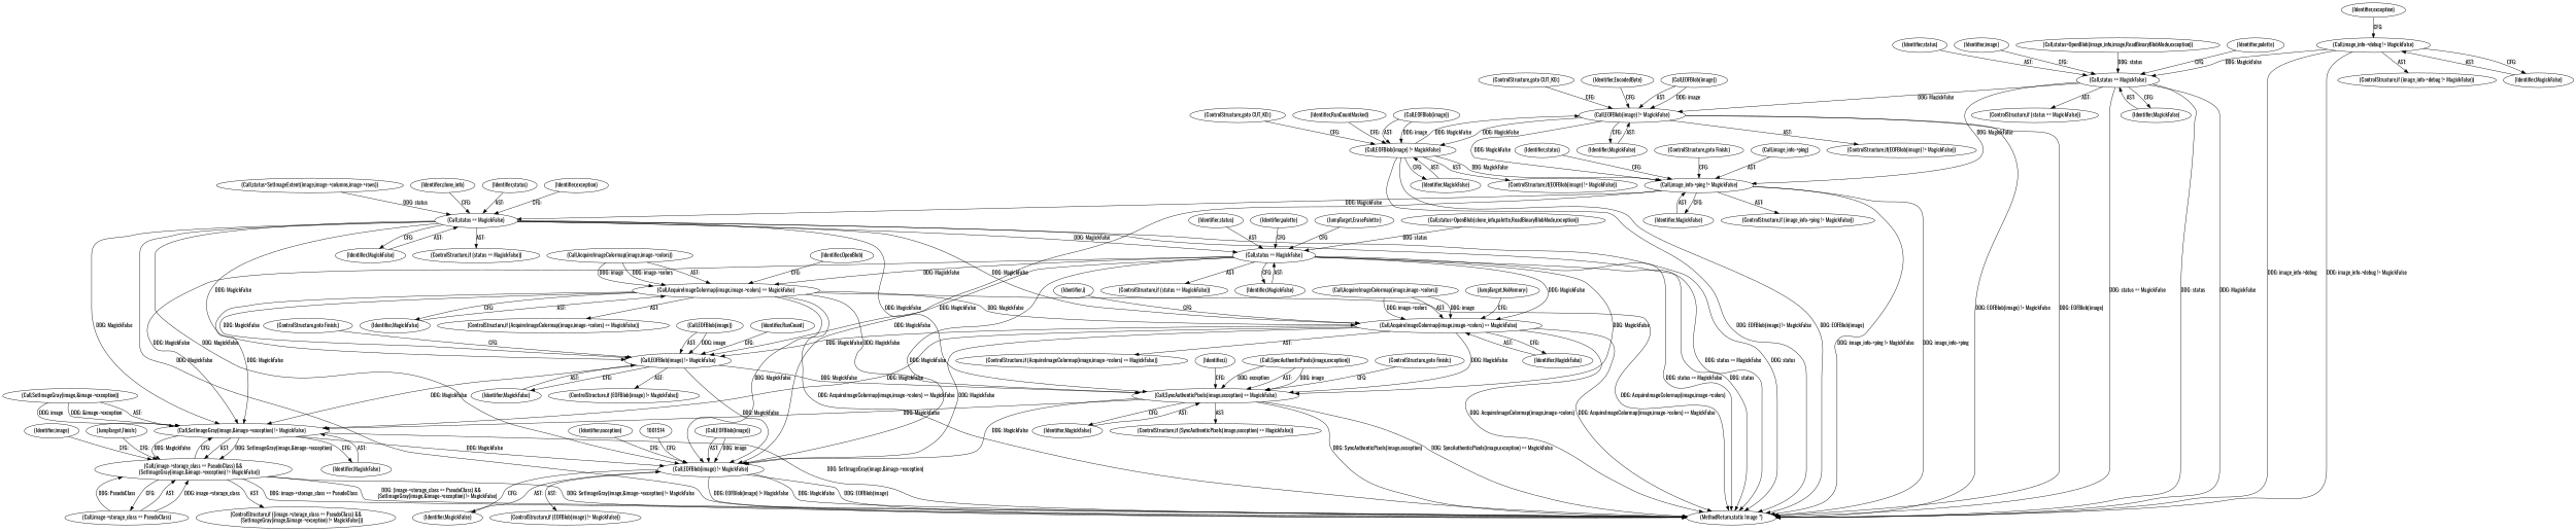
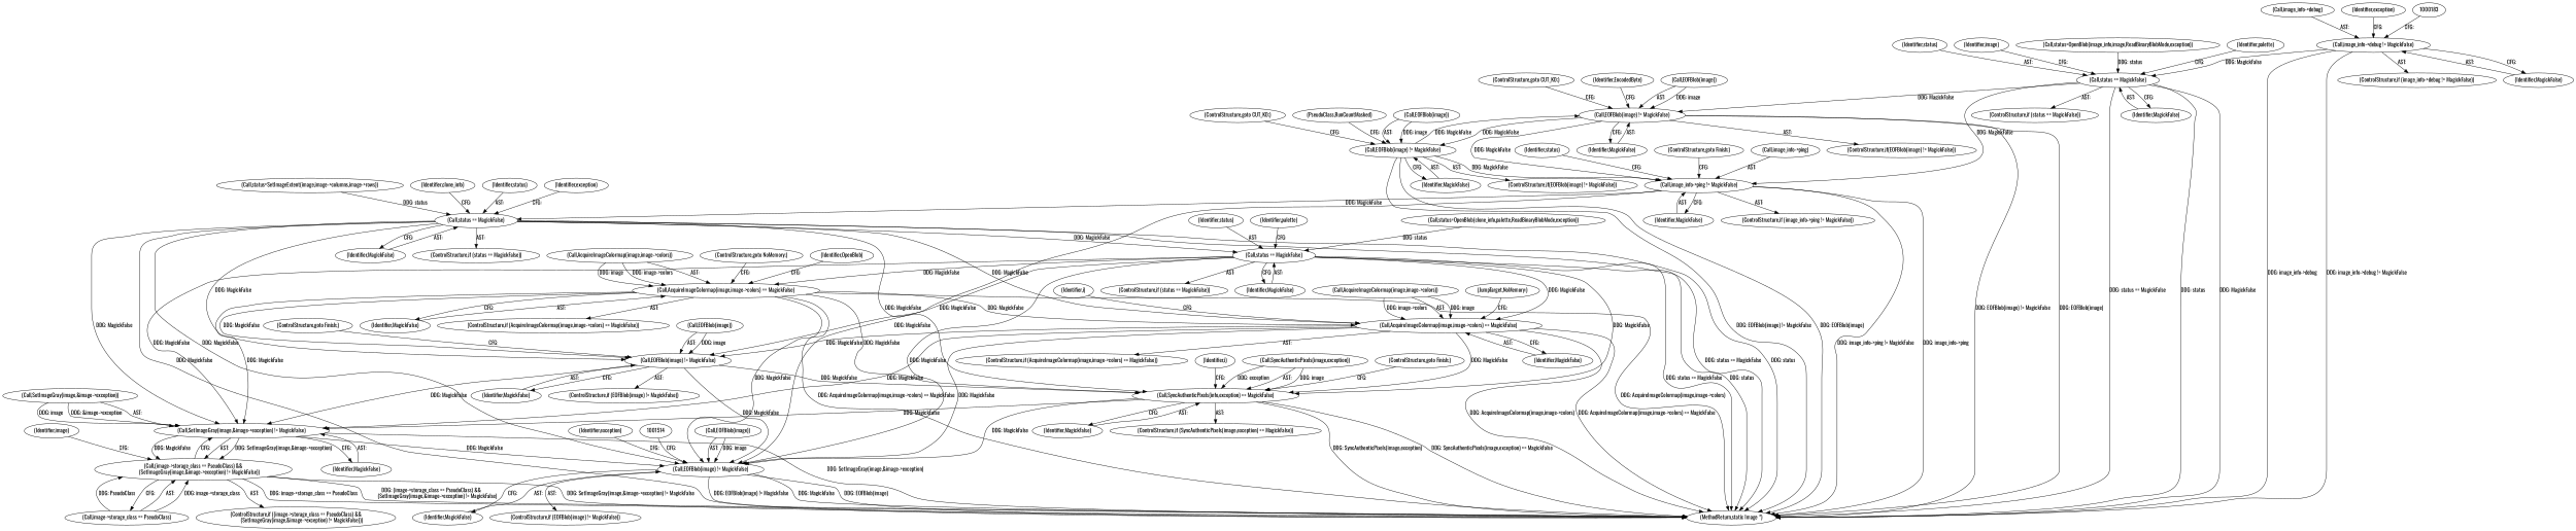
  digraph {
    fontname=Oswald
    node [fontname=Oswald]
    edge [fontname=Oswald]
    n1 [label="(Call,image_info->debug != MagickFalse)"]
    n2 [label="(Call,status == MagickFalse)"]
    n3 [label="(MethodReturn,static Image *)"]
    n4 [label="(Identifier,MagickFalse)"]
    n5 [label="(ControlStructure,if (image_info->debug != MagickFalse))"]
    n6 [label="(Call,EOFBlob(image) != MagickFalse)"]
    n7 [label="(Call,image_info->ping != MagickFalse)"]
    n8 [label="(ControlStructure,if (status == MagickFalse))"]
    n9 [label="(Identifier,MagickFalse)"]
    n10 [label="(Call,EOFBlob(image) != MagickFalse)"]
    n11 [label="(Identifier,MagickFalse)"]
    n12 [label="(ControlStructure,if(EOFBlob(image) != MagickFalse))"]
    n13 [label="(Call,status == MagickFalse)"]
    n14 [label="(Call,EOFBlob(image) != MagickFalse)"]
    n15 [label="(Identifier,MagickFalse)"]
    n16 [label="(ControlStructure,if (image_info->ping != MagickFalse))"]
    n17 [label="(Identifier,MagickFalse)"]
    n18 [label="(ControlStructure,if(EOFBlob(image) != MagickFalse))"]
    n19 [label="(Call,status == MagickFalse)"]
    n20 [label="(Call,AcquireImageColormap(image,image->colors) == MagickFalse)"]
    n21 [label="(Call,EOFBlob(image) != MagickFalse)"]
    n22 [label="(Call,SetImageGray(image,&image->exception) != MagickFalse)"]
-   n23 [label="(Call,SyncAuthenticPixels(image,exception) == MagickFalse)"]
+   n23 [label="(Call,SyncAuthenticPixels(info,exception) == MagickFalse)"]
    n24 [label="(Identifier,MagickFalse)"]
    n25 [label="(ControlStructure,if (status == MagickFalse))"]
    n26 [label="(Identifier,MagickFalse)"]
    n27 [label="(ControlStructure,if (EOFBlob(image) != MagickFalse))"]
    n28 [label="(Call,AcquireImageColormap(image,image->colors) == MagickFalse)"]
    n29 [label="(ControlStructure,if (status == MagickFalse))"]
    n30 [label="(Identifier,MagickFalse)"]
    n31 [label="(Identifier,MagickFalse)"]
    n32 [label="(ControlStructure,if (AcquireImageColormap(image,image->colors) == MagickFalse))"]
    n33 [label="(Identifier,MagickFalse)"]
    n34 [label="(ControlStructure,if (EOFBlob(image) != MagickFalse))"]
    n35 [label="(Call,(image->storage_class == PseudoClass) &&\n          (SetImageGray(image,&image->exception) != MagickFalse))"]
    n36 [label="(Identifier,MagickFalse)"]
    n37 [label="(Identifier,MagickFalse)"]
    n38 [label="(ControlStructure,if (SyncAuthenticPixels(image,exception) == MagickFalse))"]
    n39 [label="(Identifier,MagickFalse)"]
    n40 [label="(ControlStructure,if (AcquireImageColormap(image,image->colors) == MagickFalse))"]
    n41 [label="(Call,image->storage_class == PseudoClass)"]
    n42 [label="(ControlStructure,if ((image->storage_class == PseudoClass) &&\n          (SetImageGray(image,&image->exception) != MagickFalse)))"]
    n43 [label="(Identifier,status)"]
-   n44 [label="(JumpTarget,ErasePalette:)"]
    n45 [label="(Identifier,i)"]
    n46 [label="(Call,status=OpenBlob(clone_info,palette,ReadBinaryBlobMode,exception))"]
+   n47 [label="(ControlStructure,goto NoMemory;)"]
    n48 [label="(Identifier,i)"]
    n49 [label="(ControlStructure,goto CUT_KO;)"]
    n50 [label="(Call,AcquireImageColormap(image,image->colors))"]
    n51 [label="(Call,EOFBlob(image))"]
    n52 [label="(Identifier,exception)"]
    n53 [label="(ControlStructure,goto CUT_KO;)"]
+   n54 [label="(Call,image_info->debug)"]
    n55 [label="(Identifier,exception)"]
-   n56 [label="(Identifier,RunCount)"]
    n57 [label="(Identifier,status)"]
    n58 [label="(Identifier,image)"]
    n59 [label="(Call,image_info->ping)"]
-   n60 [label="(JumpTarget,Finish:)"]
    n61 [label="(Call,status=SetImageExtent(image,image->columns,image->rows))"]
    n62 [label="(Identifier,status)"]
    n63 [label="(JumpTarget,NoMemory:)"]
    n64 [label="(Call,EOFBlob(image))"]
    n65 [label="(Identifier,exception)"]
    n66 [label="(Identifier,status)"]
    n67 [label="(ControlStructure,goto Finish;)"]
    n68 [label="(Identifier,OpenBlob)"]
-   n69 [label="(Identifier,RunCountMasked)"]
+   n69 [label="(PseudoClass,RunCountMasked)"]
    n70 [label="(Identifier,EncodedByte)"]
    n71 [label="(Call,EOFBlob(image))"]
    n72 [label="(Call,SetImageGray(image,&image->exception))"]
    n73 [label="(Call,EOFBlob(image))"]
    n74 [label="(ControlStructure,goto Finish;)"]
    n75 [label="(Identifier,palette)"]
    n76 [label="(Call,SyncAuthenticPixels(image,exception))"]
    n77 [label="(Call,AcquireImageColormap(image,image->colors))"]
    n78 [label="(Identifier,clone_info)"]
    n79 [label="(Identifier,image)"]
    n80 [label="(Call,status=OpenBlob(image_info,image,ReadBinaryBlobMode,exception))"]
    n81 [label="(ControlStructure,goto Finish;)"]
    n82 [label="(Identifier,palette)"]
+   1000183
    1001514
    n1 -> n2 [label="DDG: MagickFalse"]
    n1 -> n3 [label="DDG: image_info->debug"]
    n1 -> n3 [label="DDG: image_info->debug != MagickFalse"]
    n1 -> n4 [label="CFG: "]
    n1 -> n5 [label="AST: "]
    n2 -> n3 [label="DDG: status"]
    n2 -> n3 [label="DDG: MagickFalse"]
    n2 -> n3 [label="DDG: status == MagickFalse"]
    n2 -> n6 [label="DDG: MagickFalse"]
    n2 -> n7 [label="DDG: MagickFalse"]
    n2 -> n8 [label="AST: "]
    n2 -> n9 [label="CFG: "]
    n4 -> n1 [label="AST: "]
    n6 -> n3 [label="DDG: EOFBlob(image) != MagickFalse"]
    n6 -> n3 [label="DDG: EOFBlob(image)"]
    n6 -> n7 [label="DDG: MagickFalse"]
    n6 -> n10 [label="DDG: MagickFalse"]
    n6 -> n11 [label="CFG: "]
    n6 -> n12 [label="AST: "]
    n7 -> n3 [label="DDG: image_info->ping != MagickFalse"]
    n7 -> n3 [label="DDG: image_info->ping"]
    n7 -> n13 [label="DDG: MagickFalse"]
    n7 -> n14 [label="DDG: MagickFalse"]
    n7 -> n15 [label="CFG: "]
    n7 -> n16 [label="AST: "]
    n9 -> n2 [label="AST: "]
    n10 -> n3 [label="DDG: EOFBlob(image) != MagickFalse"]
    n10 -> n3 [label="DDG: EOFBlob(image)"]
    n10 -> n6 [label="DDG: MagickFalse"]
    n10 -> n7 [label="DDG: MagickFalse"]
    n10 -> n17 [label="CFG: "]
    n10 -> n18 [label="AST: "]
    n11 -> n6 [label="AST: "]
    n13 -> n3 [label="DDG: MagickFalse"]
    n13 -> n3 [label="DDG: status == MagickFalse"]
    n13 -> n3 [label="DDG: status"]
    n13 -> n14 [label="DDG: MagickFalse"]
    n13 -> n19 [label="DDG: MagickFalse"]
    n13 -> n20 [label="DDG: MagickFalse"]
    n13 -> n21 [label="DDG: MagickFalse"]
    n13 -> n22 [label="DDG: MagickFalse"]
    n13 -> n23 [label="DDG: MagickFalse"]
    n13 -> n24 [label="CFG: "]
    n13 -> n25 [label="AST: "]
    n14 -> n3 [label="DDG: EOFBlob(image) != MagickFalse"]
    n14 -> n3 [label="DDG: MagickFalse"]
    n14 -> n3 [label="DDG: EOFBlob(image)"]
    n14 -> n26 [label="CFG: "]
    n14 -> n27 [label="AST: "]
    n15 -> n7 [label="AST: "]
    n17 -> n10 [label="AST: "]
    n19 -> n3 [label="DDG: status == MagickFalse"]
    n19 -> n3 [label="DDG: status"]
    n19 -> n14 [label="DDG: MagickFalse"]
    n19 -> n20 [label="DDG: MagickFalse"]
    n19 -> n21 [label="DDG: MagickFalse"]
    n19 -> n22 [label="DDG: MagickFalse"]
    n19 -> n23 [label="DDG: MagickFalse"]
    n19 -> n28 [label="DDG: MagickFalse"]
    n19 -> n29 [label="AST: "]
    n19 -> n30 [label="CFG: "]
    n20 -> n3 [label="DDG: AcquireImageColormap(image,image->colors) == MagickFalse"]
    n20 -> n3 [label="DDG: AcquireImageColormap(image,image->colors)"]
    n20 -> n14 [label="DDG: MagickFalse"]
    n20 -> n21 [label="DDG: MagickFalse"]
    n20 -> n22 [label="DDG: MagickFalse"]
    n20 -> n23 [label="DDG: MagickFalse"]
    n20 -> n31 [label="CFG: "]
    n20 -> n32 [label="AST: "]
    n21 -> n14 [label="DDG: MagickFalse"]
    n21 -> n22 [label="DDG: MagickFalse"]
    n21 -> n23 [label="DDG: MagickFalse"]
    n21 -> n33 [label="CFG: "]
    n21 -> n34 [label="AST: "]
    n22 -> n3 [label="DDG: SetImageGray(image,&image->exception)"]
    n22 -> n14 [label="DDG: MagickFalse"]
    n22 -> n35 [label="AST: "]
    n22 -> n35 [label="DDG: SetImageGray(image,&image->exception)"]
    n22 -> n35 [label="DDG: MagickFalse"]
    n22 -> n36 [label="CFG: "]
    n23 -> n3 [label="DDG: SyncAuthenticPixels(image,exception)"]
    n23 -> n3 [label="DDG: SyncAuthenticPixels(image,exception) == MagickFalse"]
    n23 -> n14 [label="DDG: MagickFalse"]
    n23 -> n22 [label="DDG: MagickFalse"]
    n23 -> n37 [label="CFG: "]
    n23 -> n38 [label="AST: "]
    n24 -> n13 [label="AST: "]
    n26 -> n14 [label="AST: "]
    n28 -> n3 [label="DDG: AcquireImageColormap(image,image->colors) == MagickFalse"]
    n28 -> n3 [label="DDG: AcquireImageColormap(image,image->colors)"]
    n28 -> n14 [label="DDG: MagickFalse"]
    n28 -> n20 [label="DDG: MagickFalse"]
    n28 -> n21 [label="DDG: MagickFalse"]
    n28 -> n22 [label="DDG: MagickFalse"]
    n28 -> n23 [label="DDG: MagickFalse"]
    n28 -> n39 [label="CFG: "]
    n28 -> n40 [label="AST: "]
    n30 -> n19 [label="AST: "]
    n31 -> n20 [label="AST: "]
    n33 -> n21 [label="AST: "]
    n35 -> n3 [label="DDG: SetImageGray(image,&image->exception) != MagickFalse"]
    n35 -> n3 [label="DDG: image->storage_class == PseudoClass"]
    n35 -> n3 [label="DDG: (image->storage_class == PseudoClass) &&\n          (SetImageGray(image,&image->exception) != MagickFalse)"]
    n35 -> n22 [label="CFG: "]
    n35 -> n41 [label="CFG: "]
    n35 -> n42 [label="AST: "]
    n36 -> n22 [label="AST: "]
    n37 -> n23 [label="AST: "]
    n39 -> n28 [label="AST: "]
    n41 -> n35 [label="AST: "]
    n41 -> n35 [label="DDG: image->storage_class"]
    n41 -> n35 [label="DDG: PseudoClass"]
    n43 -> n13 [label="AST: "]
-   n44 -> n19 [label="CFG: "]
    n45 -> n23 [label="CFG: "]
    n46 -> n19 [label="DDG: status"]
+   n47 -> n28 [label="CFG: "]
    n48 -> n20 [label="CFG: "]
    n49 -> n10 [label="CFG: "]
    n50 -> n20 [label="AST: "]
    n50 -> n20 [label="DDG: image"]
    n50 -> n20 [label="DDG: image->colors"]
    n51 -> n14 [label="AST: "]
    n51 -> n14 [label="DDG: image"]
    n52 -> n13 [label="CFG: "]
    n53 -> n6 [label="CFG: "]
+   n54 -> n1 [label="AST: "]
    n55 -> n1 [label="CFG: "]
-   n56 -> n21 [label="CFG: "]
    n57 -> n19 [label="AST: "]
    n58 -> n35 [label="CFG: "]
    n59 -> n7 [label="AST: "]
-   n60 -> n35 [label="CFG: "]
    n61 -> n13 [label="DDG: status"]
    n62 -> n2 [label="AST: "]
    n63 -> n20 [label="CFG: "]
    n64 -> n21 [label="AST: "]
    n64 -> n21 [label="DDG: image"]
    n65 -> n14 [label="CFG: "]
    n66 -> n7 [label="CFG: "]
    n67 -> n21 [label="CFG: "]
    n68 -> n28 [label="CFG: "]
    n69 -> n10 [label="CFG: "]
    n70 -> n6 [label="CFG: "]
    n71 -> n10 [label="AST: "]
    n71 -> n10 [label="DDG: image"]
    n72 -> n22 [label="AST: "]
    n72 -> n22 [label="DDG: image"]
    n72 -> n22 [label="DDG: &image->exception"]
    n73 -> n6 [label="AST: "]
    n73 -> n6 [label="DDG: image"]
    n74 -> n7 [label="CFG: "]
    n75 -> n19 [label="CFG: "]
    n76 -> n23 [label="AST: "]
    n76 -> n23 [label="DDG: image"]
    n76 -> n23 [label="DDG: exception"]
    n77 -> n28 [label="AST: "]
    n77 -> n28 [label="DDG: image"]
    n77 -> n28 [label="DDG: image->colors"]
    n78 -> n13 [label="CFG: "]
    n79 -> n2 [label="CFG: "]
    n80 -> n2 [label="DDG: status"]
    n81 -> n23 [label="CFG: "]
    n82 -> n2 [label="CFG: "]
+   1000183 -> n1 [label="CFG: "]
    1001514 -> n14 [label="CFG: "]
  }
